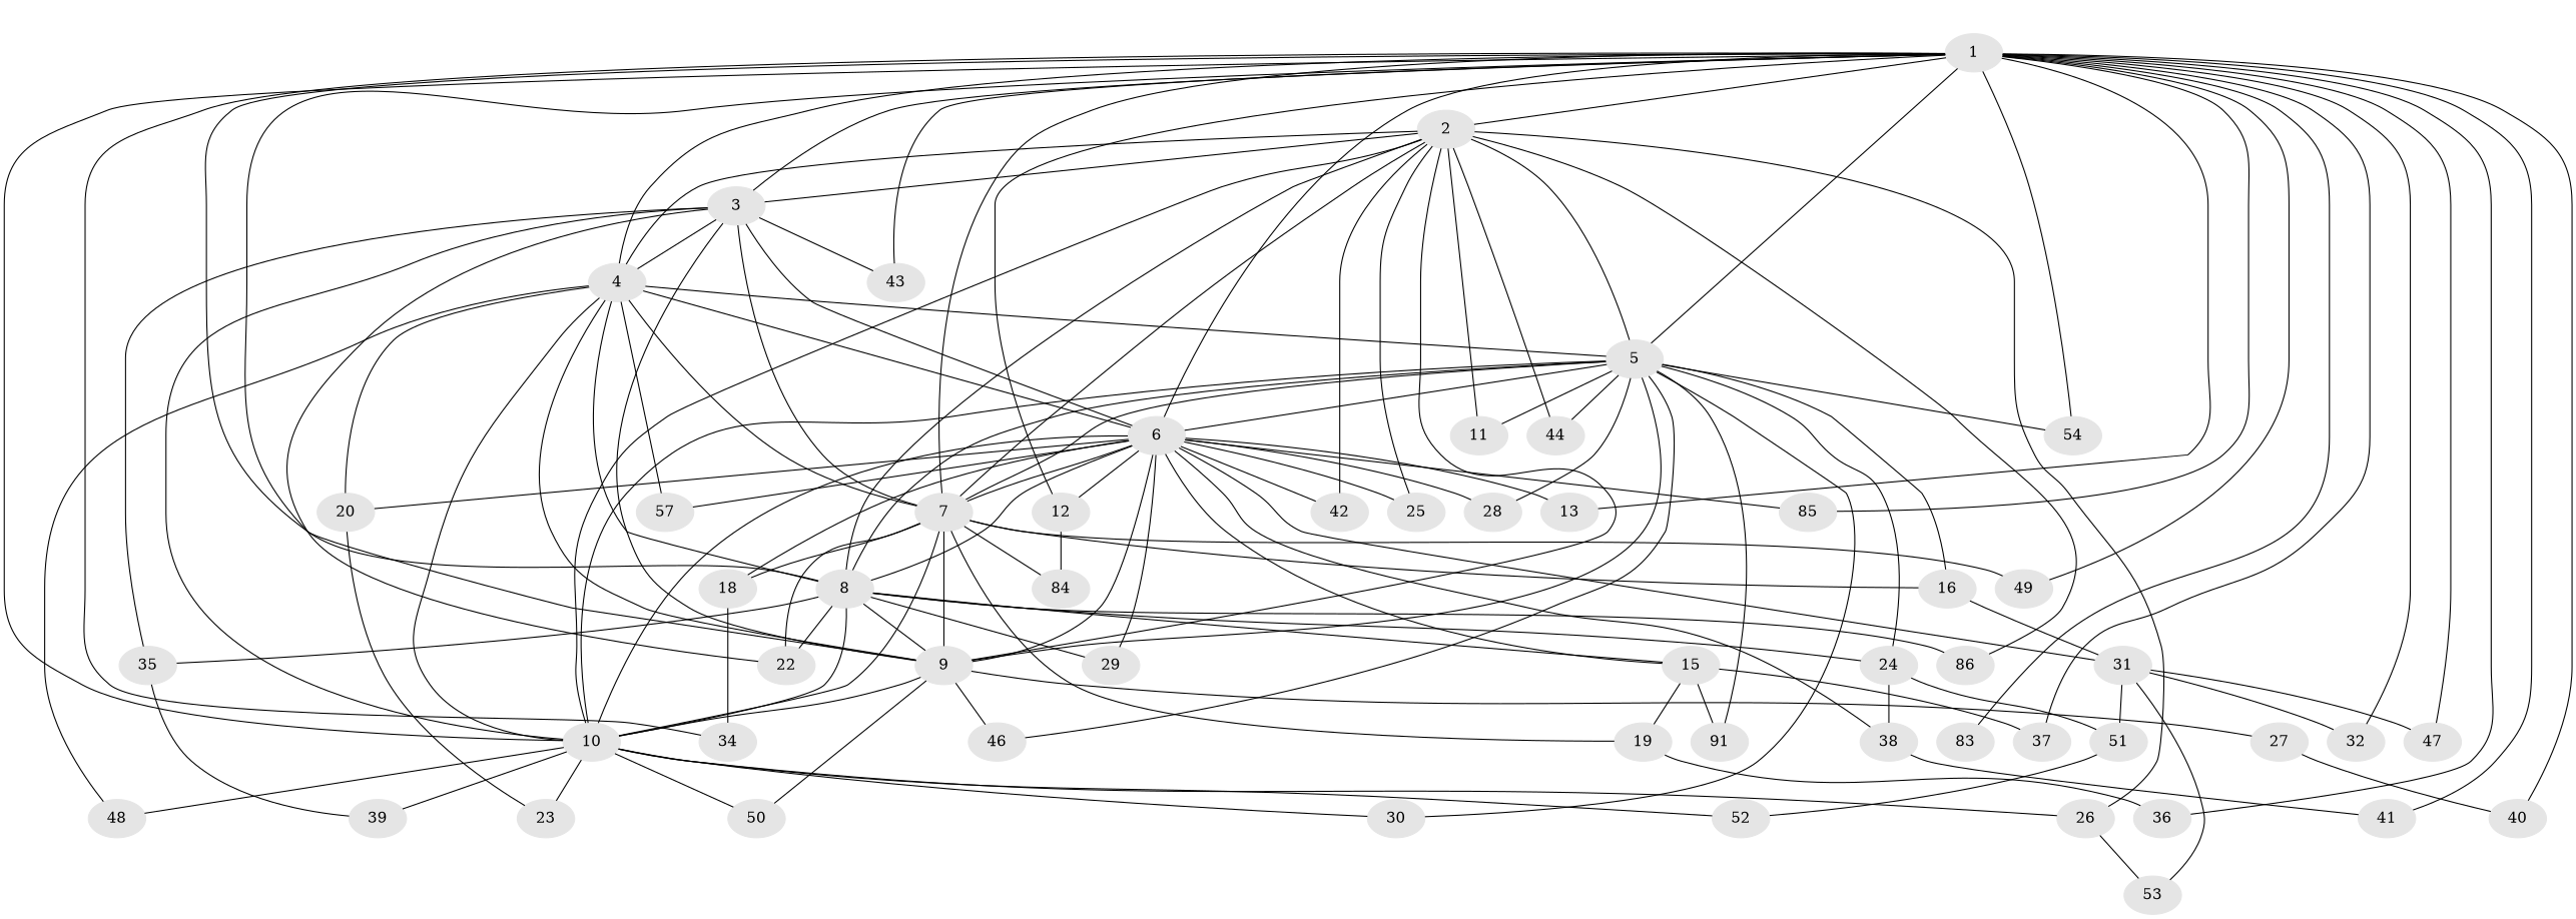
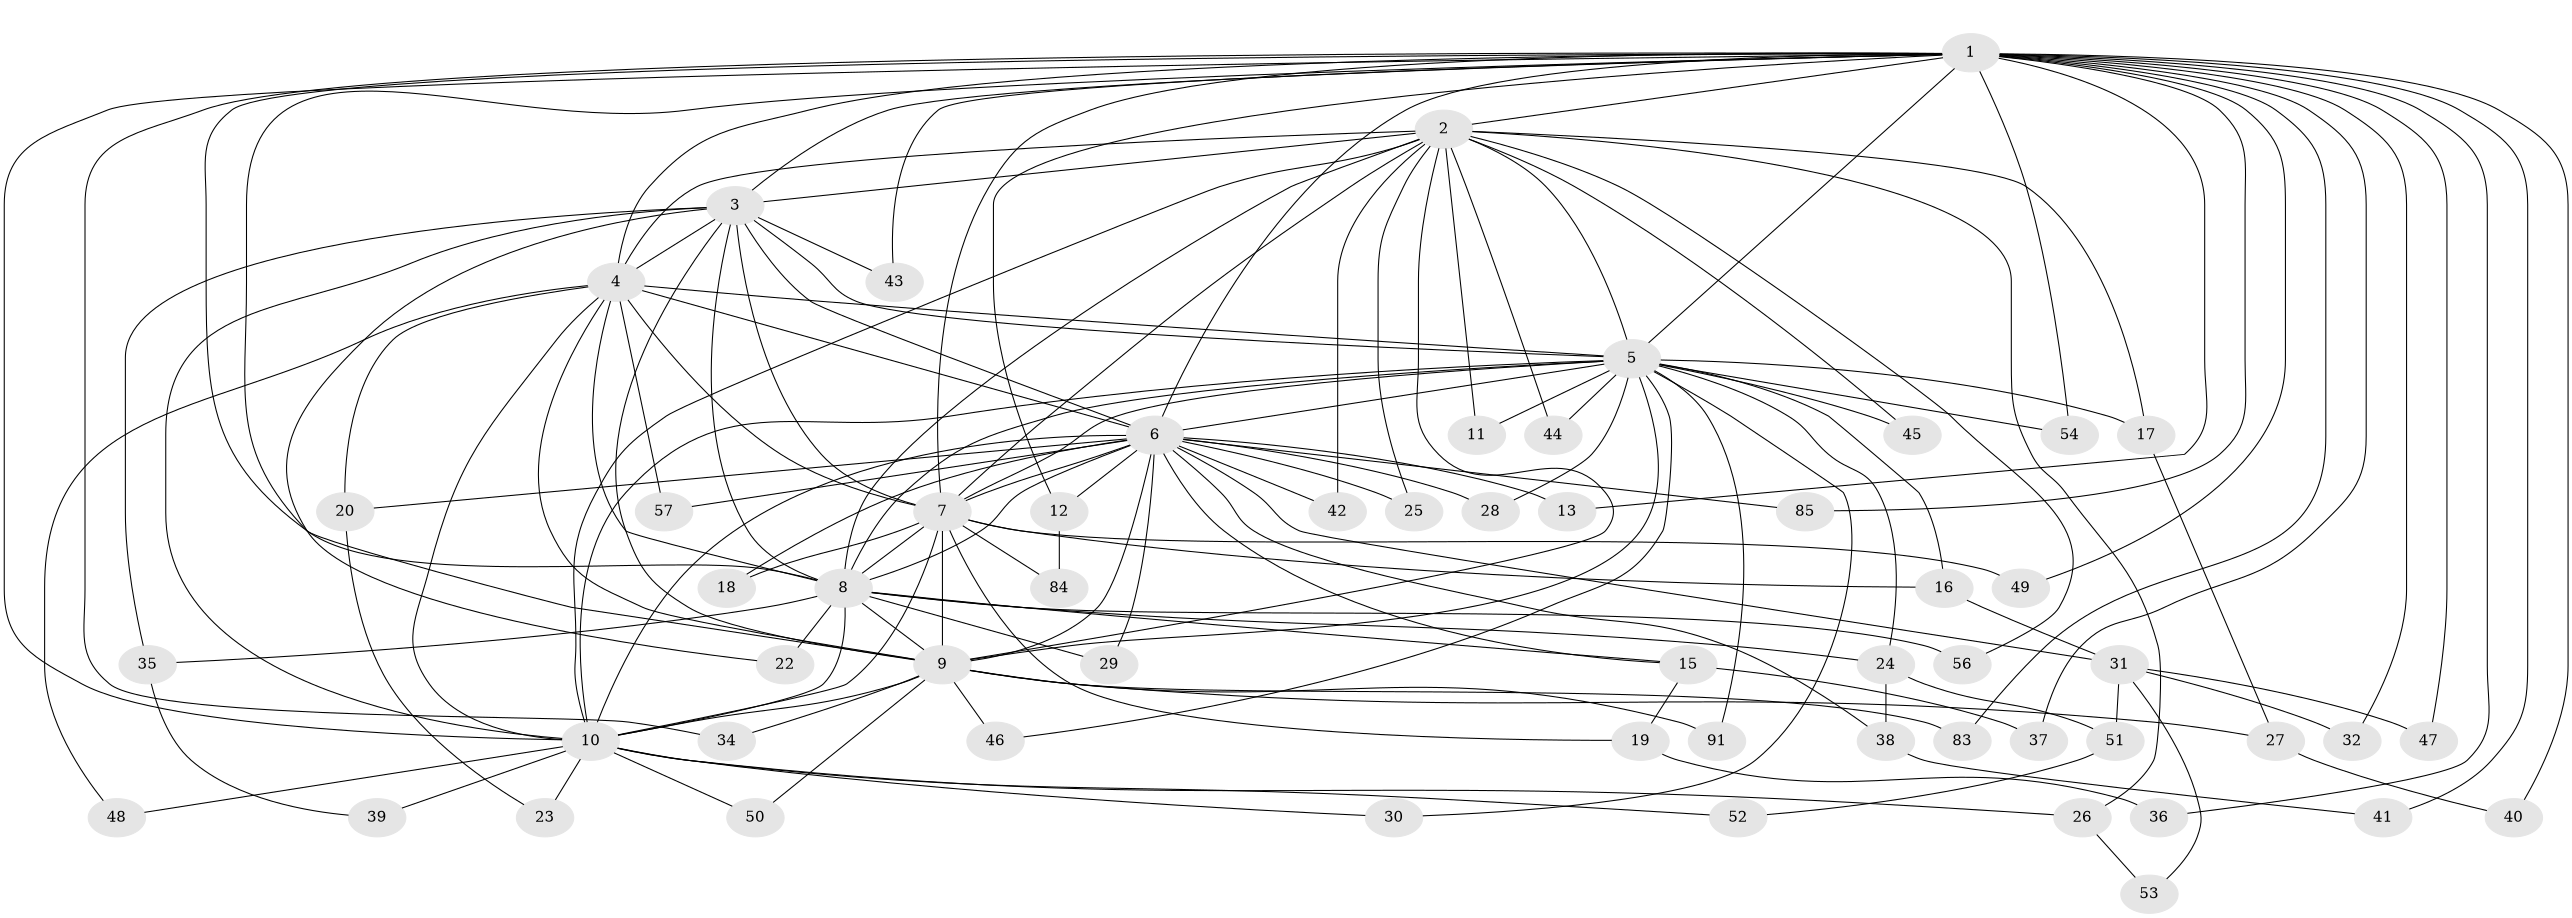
  graph {
    node [color=gray90 style=filled]
    1
    2
    3
    4
    5
    6
    7
    8
    9
    10
    12
    13
    32
    n14 [label=83]
    34
    36
    37
    40
    41
    43
    47
    49
    54
    n24 [label=85]
    11
+   17
    25
    26
    42
    44
-   56 [label=86]
+   45
+   56
    22
    35
    20
    48
    57
    16
    n39 [label=91]
    24
    28
    30
    46
    15
    18
    29
    31
    38
    n49 [label=84]
    19
    27
    50
    23
    39
    52
    53
    51
    1 -- 2
    1 -- 3
    1 -- 4
    1 -- 5
    1 -- 6
    1 -- 7
    1 -- 8
    1 -- 9
    1 -- 10
    1 -- 12
    1 -- 13
    1 -- 32
    1 -- n14
    1 -- 34
    1 -- 36
    1 -- 37
    1 -- 40
    1 -- 41
    1 -- 43
    1 -- 47
    1 -- 49
    1 -- 54
    1 -- n24
    2 -- 3
    2 -- 4
    2 -- 5
    2 -- 7
    2 -- 8
    2 -- 9
    2 -- 10
    2 -- 11
+   2 -- 17
    2 -- 25
    2 -- 26
    2 -- 42
    2 -- 44
+   2 -- 45
    2 -- 56
    3 -- 4
+   3 -- 5
    3 -- 6
    3 -- 7
+   3 -- 8
    3 -- 9
    3 -- 10
    3 -- 43
    3 -- 22
    3 -- 35
    4 -- 5
    4 -- 6
    4 -- 7
    4 -- 8
    4 -- 9
    4 -- 10
    4 -- 20
    4 -- 48
    4 -- 57
    5 -- 6
    5 -- 7
    5 -- 8
    5 -- 9
    5 -- 10
    5 -- 54
    5 -- 11
+   5 -- 17
    5 -- 44
+   5 -- 45
    5 -- 16
    5 -- n39
    5 -- 24
    5 -- 28
    5 -- 30
    5 -- 46
    6 -- 7
    6 -- 8
    6 -- 9
    6 -- 10
    6 -- 12
    6 -- 13
    6 -- n24
    6 -- 25
    6 -- 42
    6 -- 20
    6 -- 57
    6 -- 28
    6 -- 15
    6 -- 18
    6 -- 29
    6 -- 31
    6 -- 38
-   7 -- 22
+   7 -- 8
    7 -- 9
    7 -- 10
    7 -- 49
    7 -- 16
    7 -- 18
    7 -- n49
    7 -- 19
    8 -- 9
    8 -- 10
    8 -- 56
    8 -- 22
    8 -- 35
    8 -- 24
    8 -- 15
    8 -- 29
    9 -- 10
-   18 -- 34
+   9 -- n14
+   9 -- 34
    9 -- 46
    9 -- 27
    9 -- 50
    10 -- 26
    10 -- 48
    10 -- 30
    10 -- 50
    10 -- 23
    10 -- 39
    10 -- 52
    12 -- n49
+   17 -- 27
    26 -- 53
    35 -- 39
    20 -- 23
    16 -- 31
    24 -- 38
    24 -- 51
    15 -- 37
-   15 -- n39
+   9 -- n39
    15 -- 19
    31 -- 32
    31 -- 47
    31 -- 53
    31 -- 51
    38 -- 41
    19 -- 36
    27 -- 40
    51 -- 52
  }
